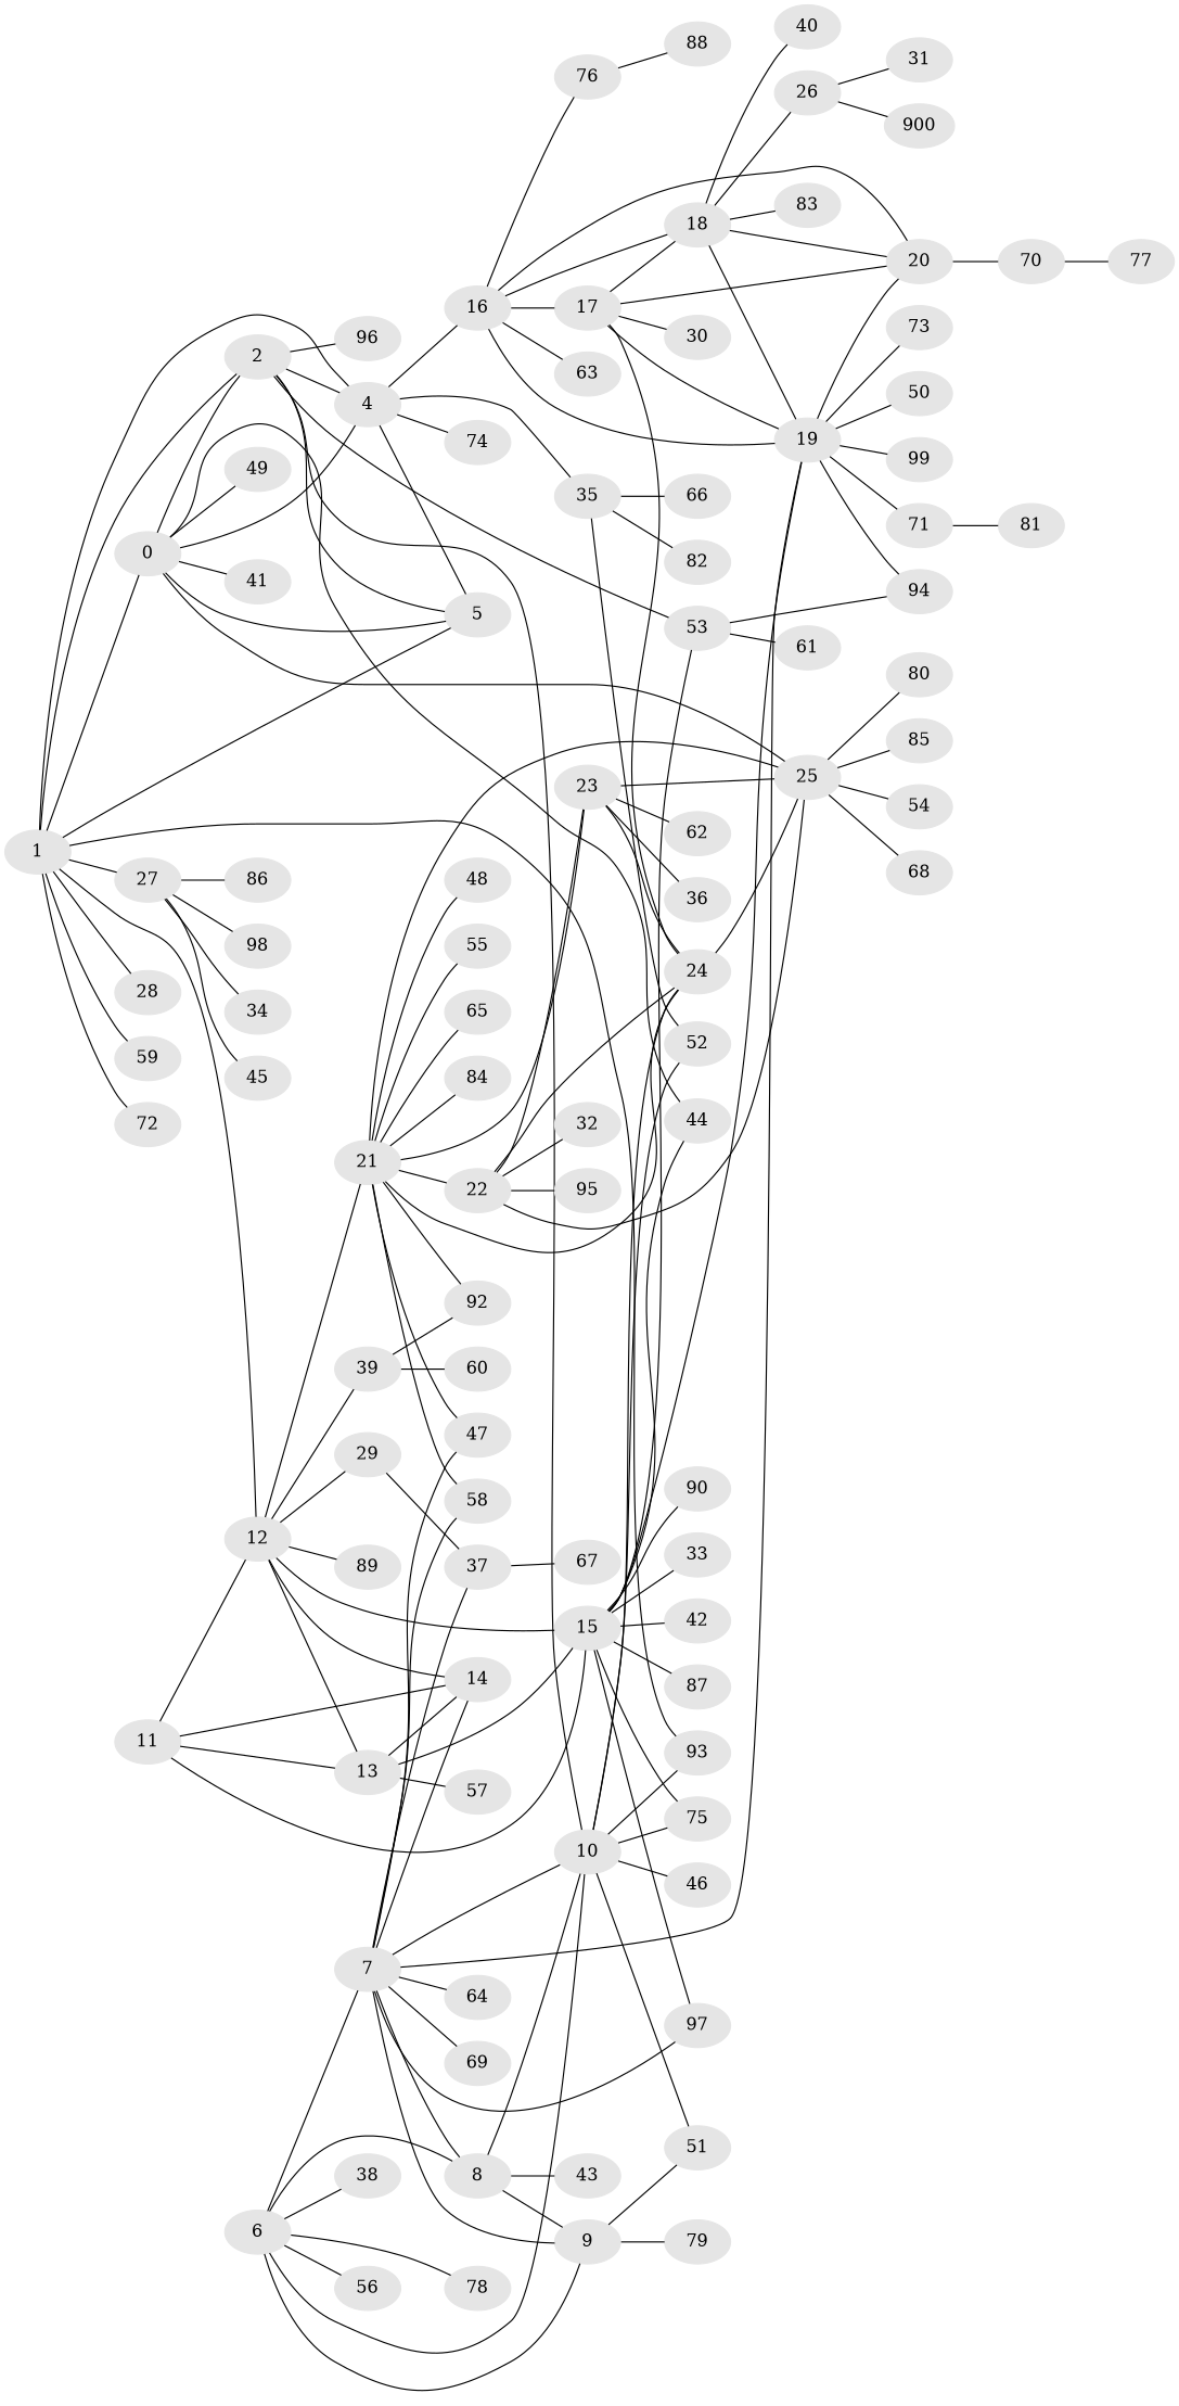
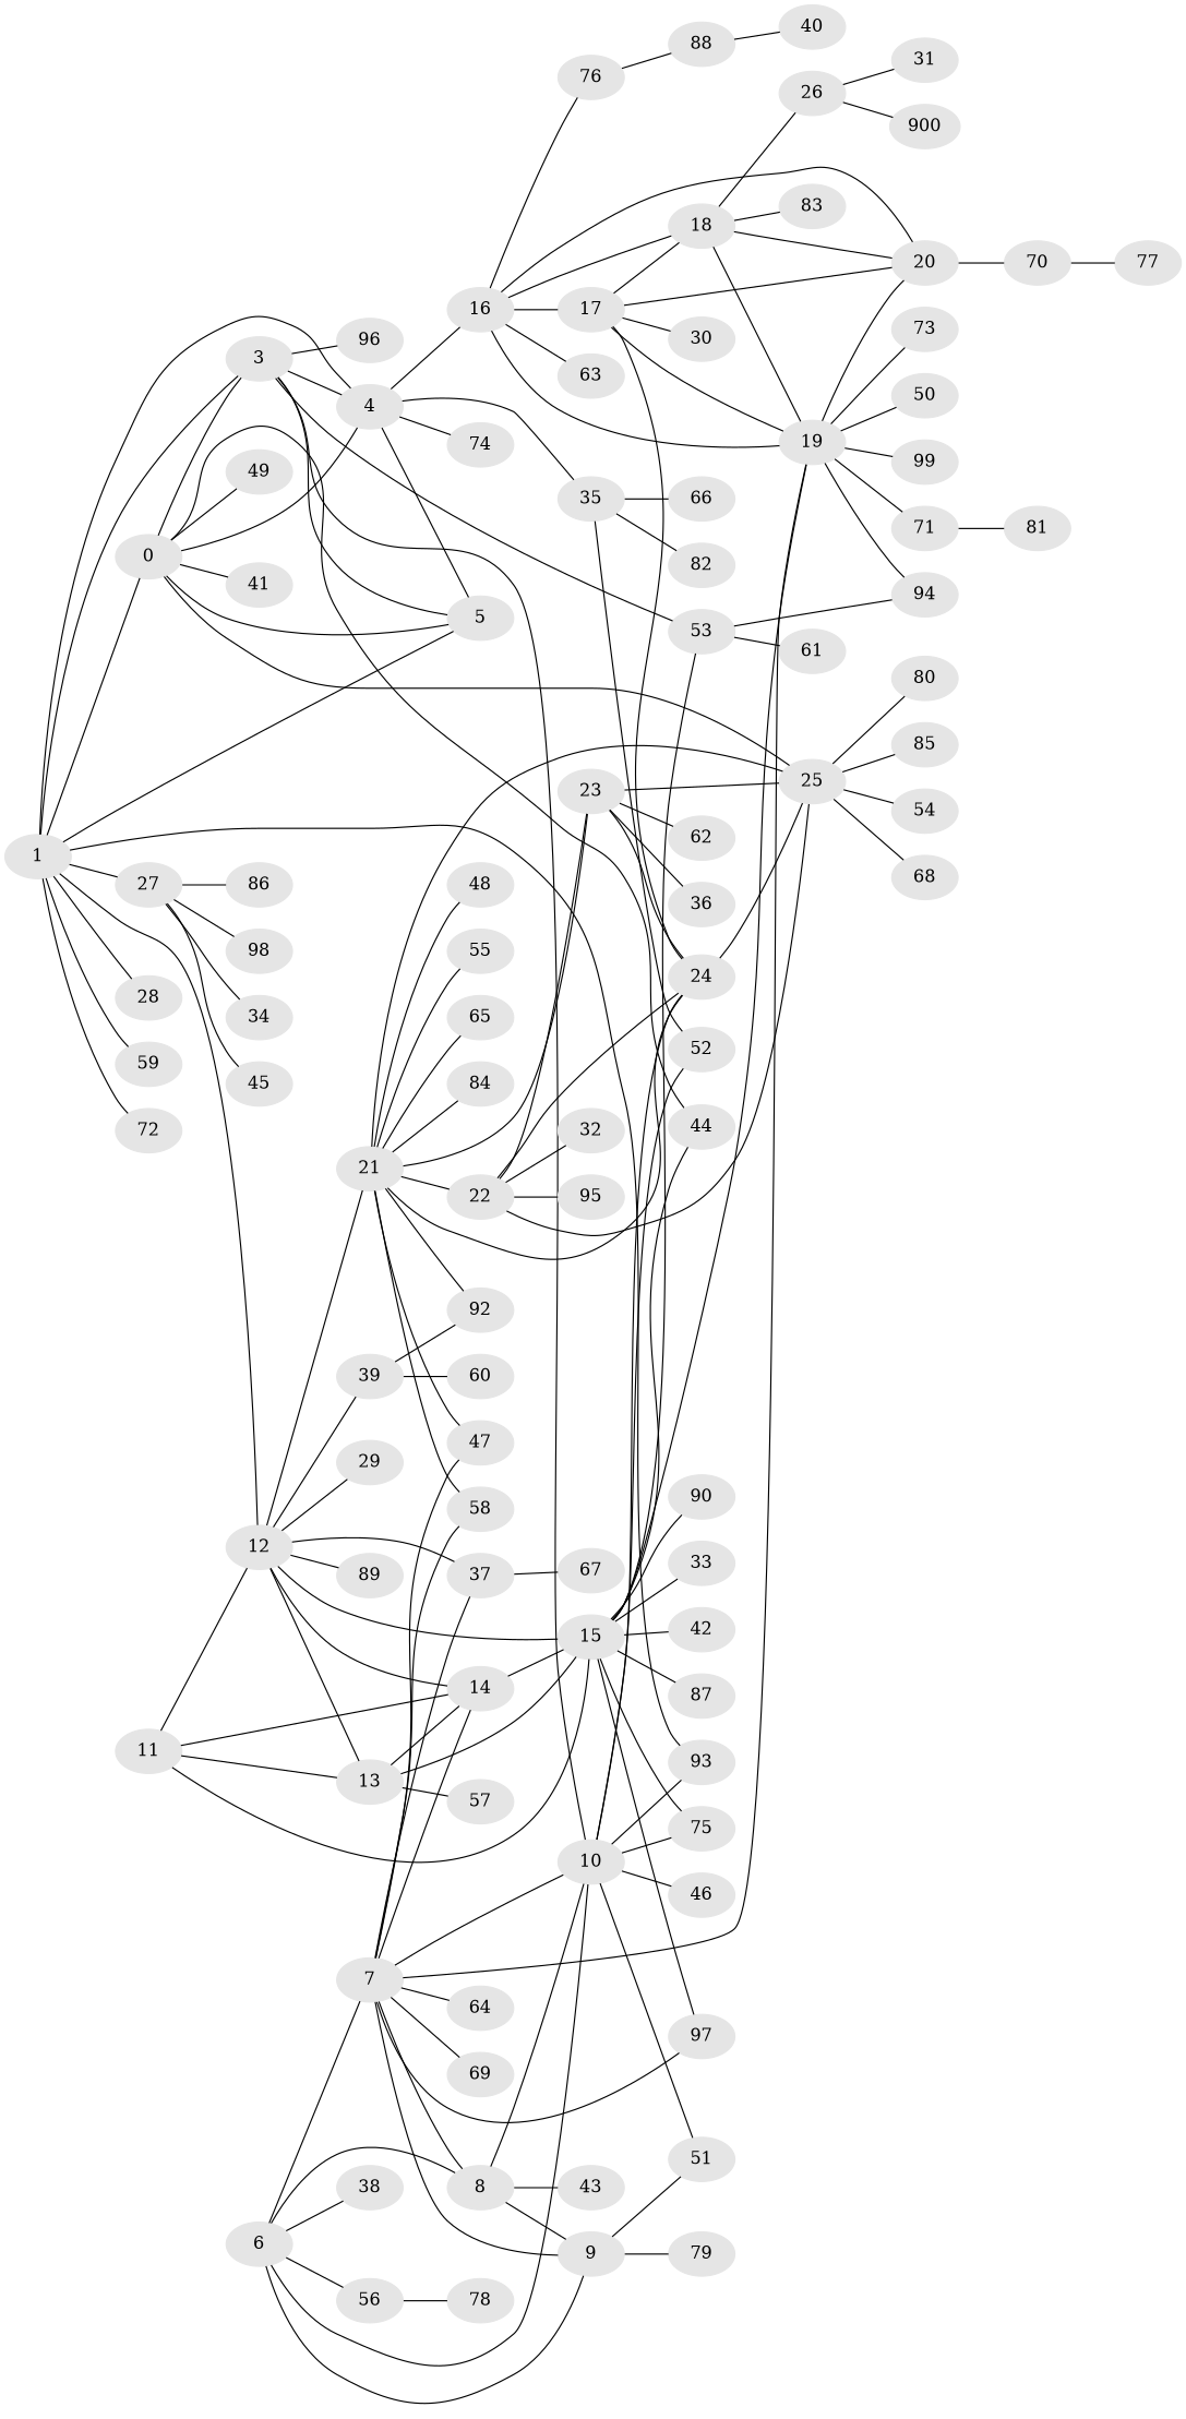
  graph {
    rankdir=LR
    node [color=gray90 style=filled]
    n1 [label=0]
    1
-   3 [label=2]
+   3
    4
    5
    12
    27
    28
    59
    72
    93
    25
    41
    44
    49
    10
    53
    96
    16
    35
    74
    14
    37
    13
    15
    21
    29
    39
    89
    34
    45
    86
    98
    54
    68
    80
    85
    24
    46
    51
    52
    75
    94
    61
    19
    17
    18
    20
    63
    76
    66
    82
    6
    7
    8
    9
    38
    56
    78
    47
    58
    64
    69
    97
    43
    79
    50
    71
    73
    99
    67
    11
    57
    33
    42
    87
    90
    22
    23
    48
    55
    65
    84
    92
    60
    30
    26
    40
    83
    70
    88
    31
    n93 [label=900]
    81
    77
    32
    95
    36
    62
    n1 -- 3
    n1 -- 4
    n1 -- 5
    n1 -- 25
    n1 -- 41
    n1 -- 44
    n1 -- 49
    1 -- n1
    1 -- 3
    1 -- 4
    1 -- 5
    1 -- 12
    1 -- 27
    1 -- 28
    1 -- 59
    1 -- 72
    1 -- 93
    3 -- 4
    3 -- 5
    3 -- 10
    3 -- 53
    3 -- 96
    4 -- 5
    4 -- 16
    4 -- 35
    4 -- 74
    12 -- 14
-   29 -- 37
+   12 -- 37
    12 -- 13
    12 -- 15
    12 -- 21
    12 -- 29
    12 -- 39
    12 -- 89
    27 -- 34
    27 -- 45
    27 -- 86
    27 -- 98
    25 -- 54
    25 -- 68
    25 -- 80
    25 -- 85
    10 -- 93
    10 -- 24
    10 -- 46
    10 -- 51
    10 -- 52
    10 -- 75
    53 -- 94
    53 -- 61
    16 -- 19
    16 -- 17
    16 -- 18
    16 -- 20
    16 -- 63
    16 -- 76
    35 -- 52
    35 -- 66
    35 -- 82
+   14 -- 15
    37 -- 67
    13 -- 14
    13 -- 15
    13 -- 57
    15 -- 44
    15 -- 53
    15 -- 75
    15 -- 19
    15 -- 97
    15 -- 33
    15 -- 42
    15 -- 87
    15 -- 90
    21 -- 25
    21 -- 24
    21 -- 47
    21 -- 58
    21 -- 22
    21 -- 23
    21 -- 48
    21 -- 55
    21 -- 65
    21 -- 84
    21 -- 92
    39 -- 92
    39 -- 60
    24 -- 25
    19 -- 94
    19 -- 20
    19 -- 50
    19 -- 71
    19 -- 73
    19 -- 99
    17 -- 24
    17 -- 19
    17 -- 18
    17 -- 20
    17 -- 30
    18 -- 19
    18 -- 20
    18 -- 26
-   18 -- 40
+   88 -- 40
    18 -- 83
    20 -- 70
    76 -- 88
    6 -- 10
    6 -- 7
    6 -- 8
    6 -- 9
    6 -- 38
    6 -- 56
-   6 -- 78
+   56 -- 78
    7 -- 10
    7 -- 14
    7 -- 37
    7 -- 19
    7 -- 8
    7 -- 9
    7 -- 47
    7 -- 58
    7 -- 64
    7 -- 69
    7 -- 97
    8 -- 10
    8 -- 9
    8 -- 43
    9 -- 51
    9 -- 79
    71 -- 81
    11 -- 12
    11 -- 14
    11 -- 13
    11 -- 15
    22 -- 25
    22 -- 24
    22 -- 23
    22 -- 32
    22 -- 95
    23 -- 25
    23 -- 24
    23 -- 36
    23 -- 62
    26 -- 31
    26 -- n93
    70 -- 77
  }
